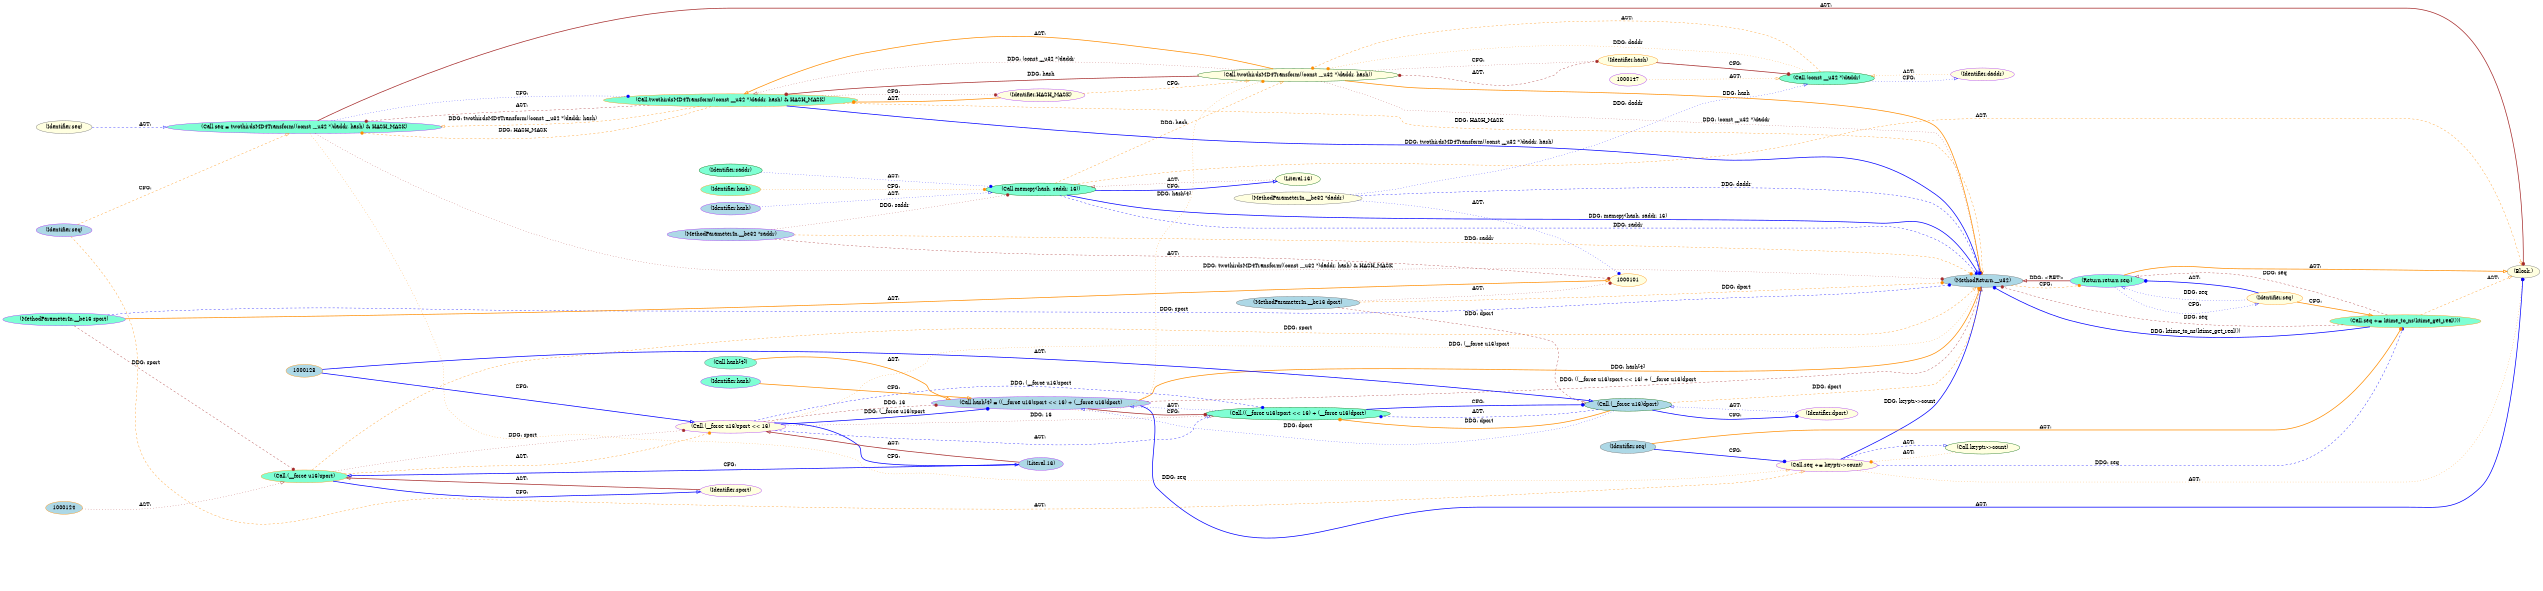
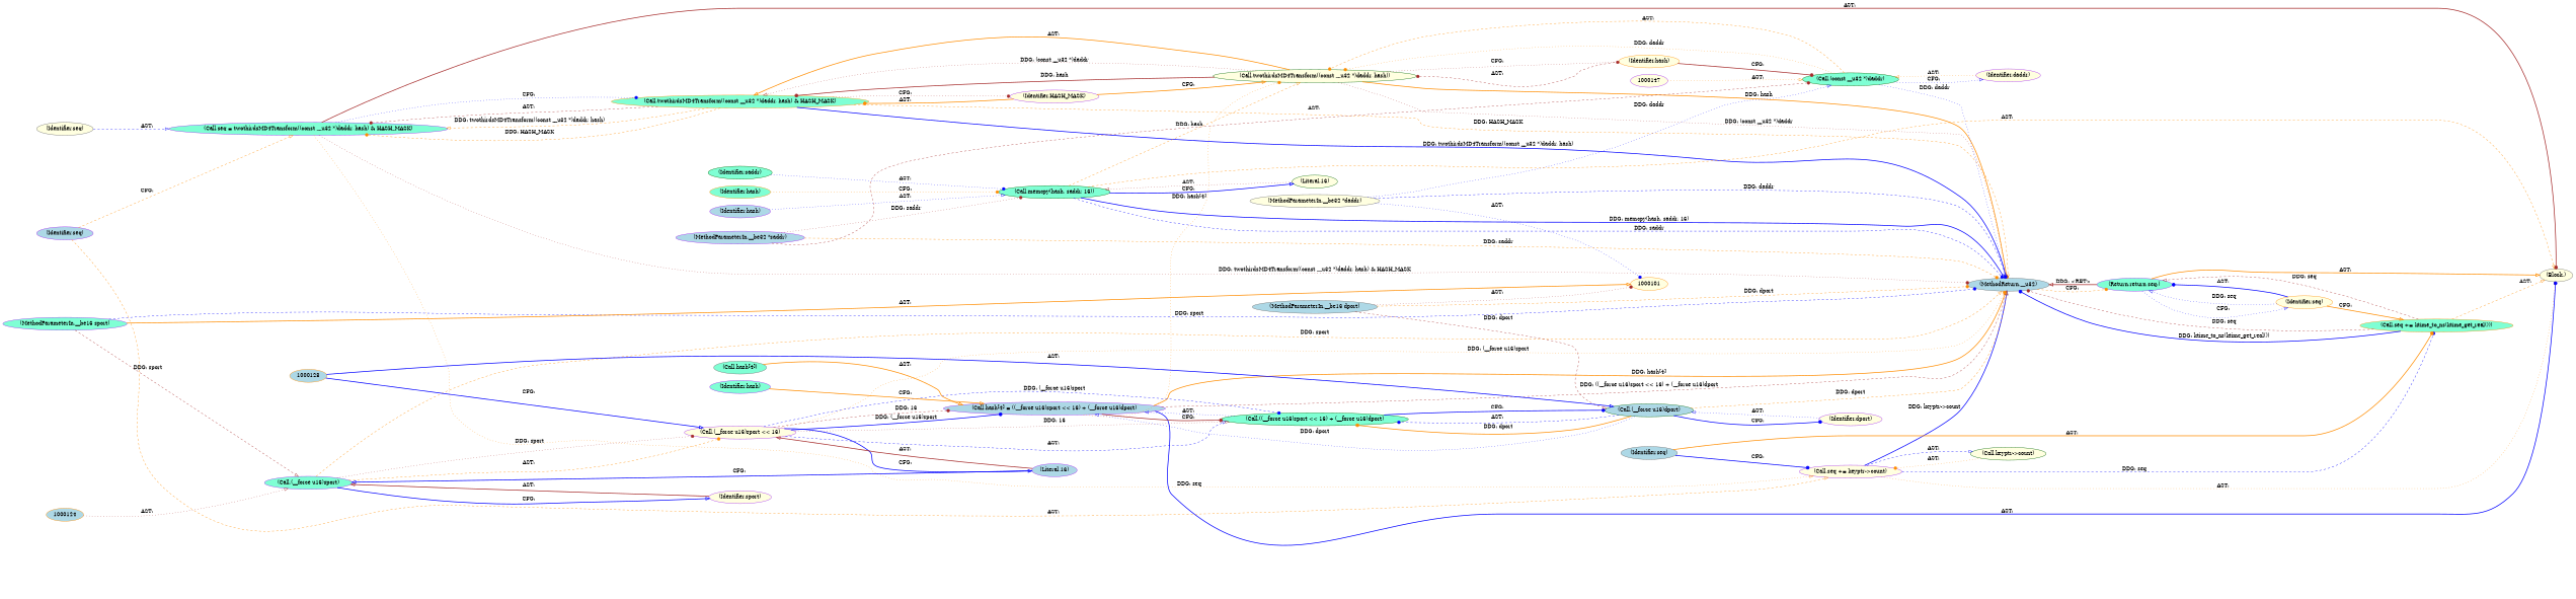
  digraph {
    rankdir=LR
    node [color=purple fillcolor=lightyellow style=filled]
    edge [arrowhead=onormal color=blue style=bold]
    n1 [fillcolor=aquamarine label="(Call,seq = twothirdsMD4Transform((const __u32 *)daddr, hash) & HASH_MASK)"]
    n2 [color=darkorange fillcolor=aquamarine label="(Call,twothirdsMD4Transform((const __u32 *)daddr, hash) & HASH_MASK)"]
    n3 [label="(Call,seq += keyptr->count)"]
    n4 [color=gray40 fillcolor=lightblue label="(MethodReturn,__u32)"]
    n5 [color=gray40 label="(Block,)"]
    n6 [label="(Identifier,HASH_MASK)"]
    n7 [color=darkorange fillcolor=aquamarine label="(Call,seq += ktime_to_ns(ktime_get_real()))"]
    n8 [color=darkgreen label="(Call,keyptr->count)"]
    n9 [fillcolor=aquamarine label="(Return,return seq;)"]
    n10 [color=darkgreen label="(Call,twothirdsMD4Transform((const __u32 *)daddr, hash))"]
    n11 [color=darkorange label="(Identifier,hash)"]
    n12 [color=darkgreen fillcolor=aquamarine label="(Call,(const __u32 *)daddr)"]
    n13 [label="(Identifier,daddr)"]
    n14 [color=gray40 label="(MethodParameterIn,__be32 *daddr)"]
    1000101 [color=darkorange]
    n16 [color=darkgreen fillcolor=aquamarine label="(Call,memcpy(hash, saddr, 16))"]
    n17 [color=darkgreen label="(Literal,16)"]
    n18 [fillcolor=lightblue label="(MethodParameterIn,__be32 *saddr)"]
    n19 [fillcolor=lightblue label="(Call,hash[4] = ((__force u16)sport << 16) + (__force u16)dport)"]
    n20 [color=darkgreen fillcolor=aquamarine label="(Call,((__force u16)sport << 16) + (__force u16)dport)"]
    n21 [color=darkgreen fillcolor=lightblue label="(Call,(__force u16)dport)"]
    n22 [label="(Call,(__force u16)sport << 16)"]
    n23 [fillcolor=lightblue label="(Literal,16)"]
-   n24 [color=darkorange fillcolor=aquamarine label="(Call,(__force u16)sport)"]
+   n24 [fillcolor=aquamarine label="(Call,(__force u16)sport)"]
    n25 [label="(Identifier,sport)"]
    n26 [fillcolor=aquamarine label="(MethodParameterIn,__be16 sport)"]
    n27 [label="(Identifier,dport)"]
    n28 [color=gray40 fillcolor=lightblue label="(MethodParameterIn,__be16 dport)"]
    n29 [color=darkorange label="(Identifier,seq)"]
    n30 [color=gray40 fillcolor=lightblue label="(Identifier,seq)"]
    n31 [fillcolor=lightblue label="(Identifier,hash)"]
    n32 [color=gray40 label="(Identifier,seq)"]
    n33 [fillcolor=aquamarine label="(Identifier,hash)"]
    n34 [color=darkgreen fillcolor=aquamarine label="(Identifier,saddr)"]
    n35 [fillcolor=lightblue label="(Identifier,seq)"]
    n36 [color=gray40 fillcolor=aquamarine label="(Call,hash[4])"]
    n37 [color=darkorange fillcolor=aquamarine label="(Identifier,hash)"]
    1000147
    1000128 [color=darkorange fillcolor=lightblue]
    1000124 [color=darkorange fillcolor=lightblue]
    n1 -> n2 [arrowhead=dot label="CFG: " style=dotted]
    n1 -> n3 [color=darkorange label="DDG: seq" style=dotted]
    n1 -> n4 [arrowhead=dot color=brown label="DDG: twothirdsMD4Transform((const __u32 *)daddr, hash) & HASH_MASK" style=dotted]
    n1 -> n5 [arrowhead=dot color=brown label="AST: "]
    n2 -> n1 [arrowhead=dot color=brown label="AST: " style=dashed]
    n2 -> n1 [color=darkorange label="DDG: twothirdsMD4Transform((const __u32 *)daddr, hash)" style=dashed]
    n2 -> n1 [arrowhead=dot color=darkorange label="DDG: HASH_MASK" style=dashed]
    n2 -> n4 [color=darkorange label="DDG: HASH_MASK" style=dashed]
    n2 -> n4 [arrowhead=dot label="DDG: twothirdsMD4Transform((const __u32 *)daddr, hash)"]
    n2 -> n6 [arrowhead=dot color=brown label="CFG: " style=dotted]
    n3 -> n4 [label="DDG: keyptr->count"]
    n3 -> n5 [arrowhead=dot color=darkorange label="AST: " style=dotted]
    n3 -> n7 [arrowhead=dot label="DDG: seq" style=dashed]
    n3 -> n8 [label="AST: " style=dashed]
    n4 -> n9 [arrowhead=dot color=darkorange label="CFG: " style=dashed]
    n6 -> n2 [arrowhead=dot color=darkorange label="AST: "]
-   n6 -> n10 [color=darkorange label="CFG: " style=dashed]
+   n6 -> n10 [color=darkorange label="CFG: "]
    n7 -> n4 [arrowhead=dot color=brown label="DDG: seq" style=dashed]
    n7 -> n4 [arrowhead=dot label="DDG: ktime_to_ns(ktime_get_real())"]
    n7 -> n5 [color=darkorange label="AST: " style=dashed]
    n7 -> n9 [color=brown label="DDG: seq" style=dashed]
    n8 -> n3 [arrowhead=dot color=darkorange label="AST: " style=dotted]
    n9 -> n4 [color=brown label="DDG: <RET>"]
    n9 -> n5 [color=darkorange label="AST: "]
    n9 -> n29 [label="CFG: " style=dotted]
    n10 -> n2 [color=darkorange label="AST: "]
    n10 -> n2 [color=brown label="DDG: (const __u32 *)daddr" style=dotted]
    n10 -> n2 [arrowhead=dot color=brown label="DDG: hash"]
    n10 -> n4 [arrowhead=dot color=brown label="DDG: (const __u32 *)daddr" style=dotted]
    n10 -> n4 [arrowhead=dot color=darkorange label="DDG: hash"]
    n10 -> n11 [arrowhead=dot color=brown label="CFG: " style=dotted]
    n11 -> n10 [arrowhead=dot color=brown label="AST: " style=dashed]
    n11 -> n12 [arrowhead=dot color=brown label="CFG: "]
+   n12 -> n4 [label="DDG: daddr" style=dotted]
    n12 -> n10 [arrowhead=dot color=darkorange label="AST: " style=dashed]
    n12 -> n10 [arrowhead=dot color=darkorange label="DDG: daddr" style=dotted]
    n12 -> n13 [label="CFG: " style=dotted]
    n13 -> n12 [color=darkorange label="AST: " style=dotted]
    n14 -> n4 [arrowhead=dot label="DDG: daddr" style=dashed]
    n14 -> n12 [label="DDG: daddr" style=dotted]
    n14 -> 1000101 [arrowhead=dot label="AST: " style=dotted]
    n16 -> n4 [arrowhead=dot label="DDG: saddr" style=dashed]
    n16 -> n4 [label="DDG: memcpy(hash, saddr, 16)"]
    n16 -> n5 [color=darkorange label="AST: " style=dashed]
    n16 -> n10 [color=darkorange label="DDG: hash" style=dashed]
    n16 -> n17 [label="CFG: "]
    n17 -> n16 [color=brown label="AST: " style=dotted]
    n18 -> n4 [arrowhead=dot color=darkorange label="DDG: saddr" style=dashed]
-   n18 -> 1000101 [arrowhead=dot color=brown label="AST: " style=dashed]
+   n18 -> n12 [arrowhead=dot color=brown label="AST: " style=dashed]
    n18 -> n16 [arrowhead=dot color=brown label="DDG: saddr" style=dotted]
    n19 -> n4 [color=darkorange label="DDG: hash[4]"]
    n19 -> n4 [color=brown label="DDG: ((__force u16)sport << 16) + (__force u16)dport" style=dashed]
    n19 -> n5 [arrowhead=dot label="AST: "]
    n19 -> n10 [arrowhead=dot color=darkorange label="DDG: hash[4]" style=dotted]
    n19 -> n20 [arrowhead=dot color=brown label="CFG: "]
    n20 -> n19 [label="AST: " style=dotted]
    n20 -> n21 [arrowhead=dot label="CFG: "]
    n21 -> n4 [color=darkorange label="DDG: dport" style=dashed]
    n21 -> n19 [label="DDG: dport" style=dotted]
    n21 -> n20 [arrowhead=dot label="AST: " style=dashed]
    n21 -> n20 [arrowhead=dot color=darkorange label="DDG: dport"]
    n21 -> n27 [arrowhead=dot label="CFG: "]
    n22 -> n4 [arrowhead=dot color=darkorange label="DDG: (__force u16)sport" style=dotted]
    n22 -> n19 [arrowhead=dot label="DDG: (__force u16)sport"]
    n22 -> n19 [arrowhead=dot color=brown label="DDG: 16" style=dashed]
    n22 -> n20 [label="AST: " style=dashed]
    n22 -> n20 [arrowhead=dot label="DDG: (__force u16)sport" style=dashed]
    n22 -> n20 [color=brown label="DDG: 16" style=dotted]
    n22 -> n23 [label="CFG: "]
    n23 -> n22 [color=brown label="AST: "]
    n23 -> n24 [label="CFG: "]
    n24 -> n4 [color=darkorange label="DDG: sport" style=dashed]
    n24 -> n22 [arrowhead=dot color=darkorange label="AST: " style=dashed]
    n24 -> n22 [arrowhead=dot color=brown label="DDG: sport" style=dotted]
    n24 -> n25 [label="CFG: "]
    n25 -> n24 [color=brown label="AST: "]
    n26 -> n4 [arrowhead=dot label="DDG: sport" style=dashed]
    n26 -> 1000101 [color=darkorange label="AST: "]
-   n26 -> n24 [arrowhead=dot color=brown label="DDG: sport" style=dashed]
+   n26 -> n24 [color=brown label="DDG: sport" style=dashed]
    n27 -> n21 [label="AST: " style=dotted]
    n28 -> n4 [arrowhead=dot color=darkorange label="DDG: dport" style=dashed]
    n28 -> 1000101 [arrowhead=dot color=brown label="AST: " style=dotted]
    n28 -> n21 [color=brown label="DDG: dport" style=dashed]
    n29 -> n7 [color=darkorange label="CFG: "]
    n29 -> n9 [arrowhead=dot label="AST: "]
    n29 -> n9 [label="DDG: seq" style=dotted]
    n30 -> n3 [arrowhead=dot label="CFG: "]
    n30 -> n7 [arrowhead=dot color=darkorange label="AST: "]
    n31 -> n16 [label="AST: " style=dotted]
    n32 -> n1 [label="AST: " style=dashed]
    n33 -> n19 [color=darkorange label="CFG: "]
    n34 -> n16 [arrowhead=dot label="AST: " style=dotted]
    n35 -> n1 [color=darkorange label="CFG: " style=dashed]
    n35 -> n3 [color=darkorange label="AST: " style=dashed]
    n36 -> n19 [color=darkorange label="AST: "]
    n37 -> n16 [arrowhead=dot color=darkorange label="CFG: " style=dotted]
    1000147 -> n12 [color=darkorange label="AST: " style=dotted]
    1000128 -> n21 [label="AST: "]
    1000128 -> n22 [label="CFG: "]
    1000124 -> n24 [color=brown label="AST: " style=dotted]
  }
